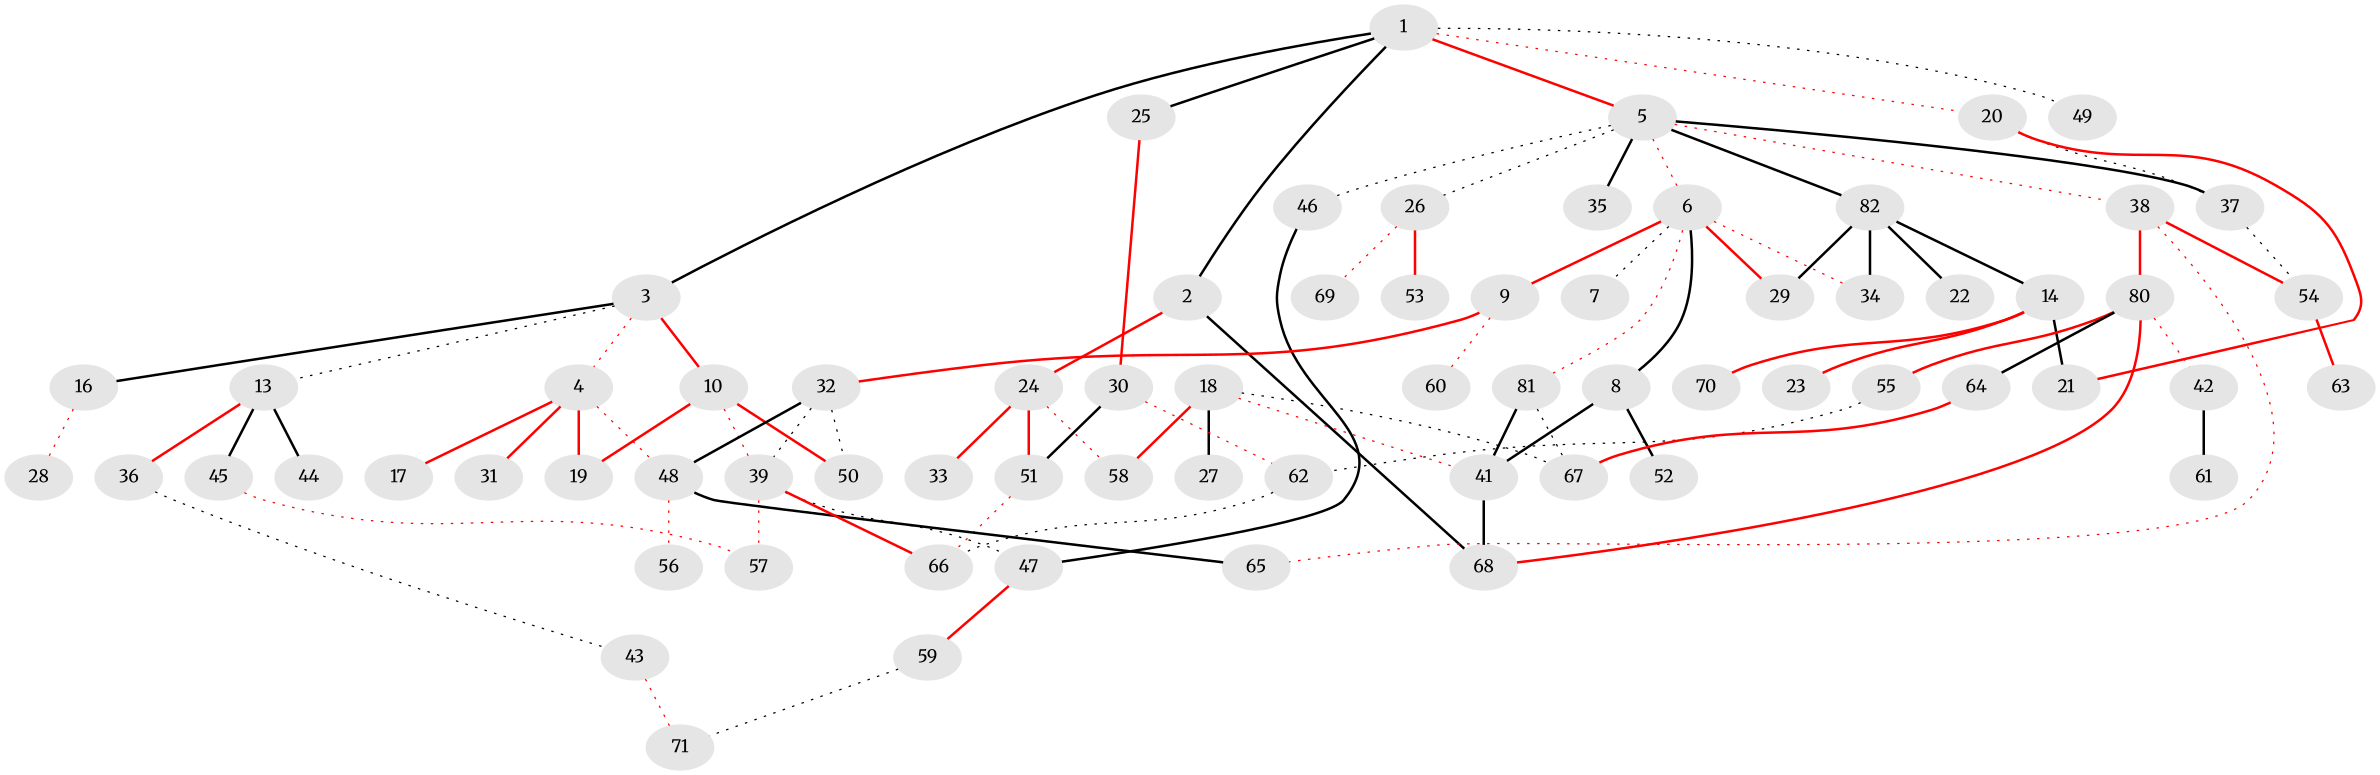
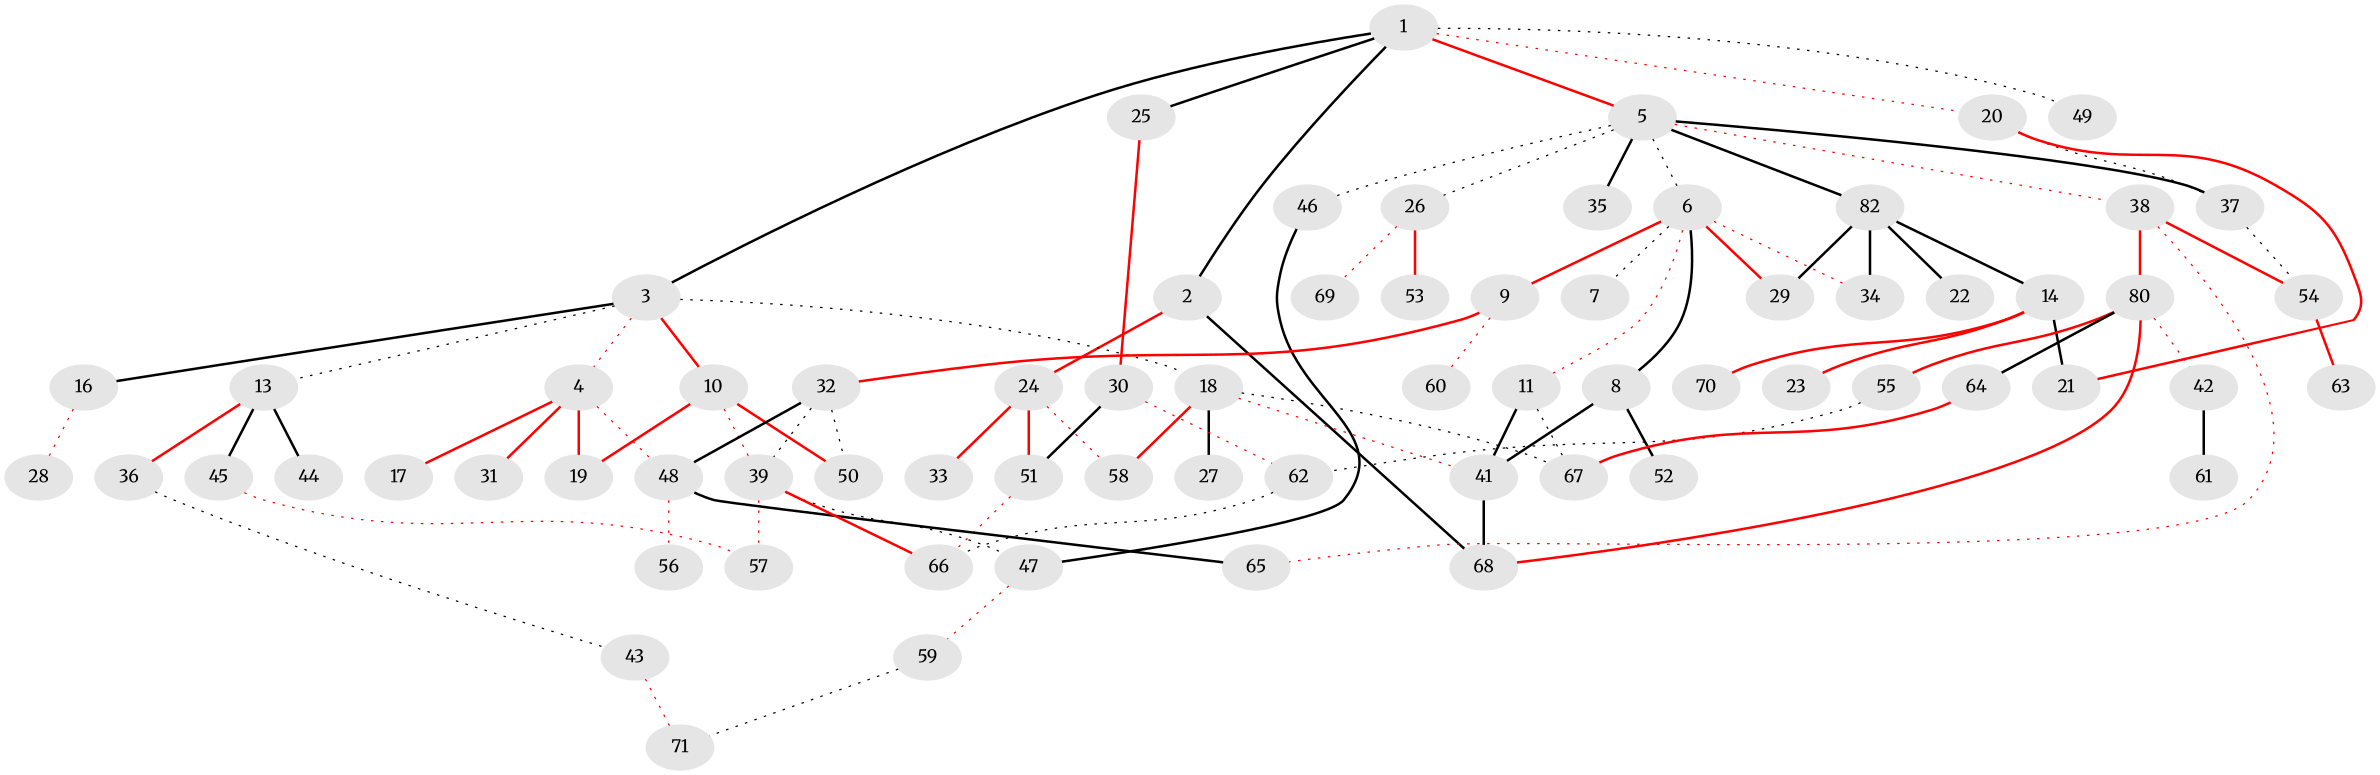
  graph {
    fontname=Merriweather
    node [color=gray90 fontname=Merriweather style=filled]
    edge [color=red fontname=Merriweather style=bold]
    1
    2
    3
    5
    20
    25
    49
    24
    68
    4
    10
    13
    16
    18
    6
    n16 [label=82]
    26
    35
    37
    38
    46
    21
    30
    58
    33
    51
    17
    19
    31
    48
    39
    50
    36
    44
    45
    28
    41
    67
    27
    65
    56
    7
    8
    9
-   11 [label=81]
+   11
    29
    34
    14
    22
    53
    69
    54
    n53 [label=80]
    47
    52
    32
    60
    57
    66
    23
    70
    43
    62
    71
    63
    42
    55
    64
    59
    61
    1 -- 2 [color=black]
    1 -- 3 [color=black]
    1 -- 5
    1 -- 20 [style=dotted]
    1 -- 25 [color=black]
    1 -- 49 [color=black style=dotted]
    2 -- 24
    2 -- 68 [color=black]
    3 -- 4 [style=dotted]
    3 -- 10
    3 -- 13 [color=black style=dotted]
    3 -- 16 [color=black]
-   5 -- 6 [style=dotted]
+   3 -- 18 [color=black style=dotted]
+   5 -- 6 [color=black style=dotted]
    5 -- n16 [color=black]
    5 -- 26 [color=black style=dotted]
    5 -- 35 [color=black]
    5 -- 37 [color=black]
    5 -- 38 [style=dotted]
    5 -- 46 [color=black style=dotted]
    20 -- 37 [color=black style=dotted]
    20 -- 21
    25 -- 30
    24 -- 58 [style=dotted]
    24 -- 33
    24 -- 51
    4 -- 17
    4 -- 19
    4 -- 31
    4 -- 48 [style=dotted]
    10 -- 19
    10 -- 39 [style=dotted]
    10 -- 50
    13 -- 36
    13 -- 44 [color=black]
    13 -- 45 [color=black]
    16 -- 28 [style=dotted]
    18 -- 58
    18 -- 41 [style=dotted]
    18 -- 67 [color=black style=dotted]
    18 -- 27 [color=black]
    6 -- 7 [color=black style=dotted]
    6 -- 8 [color=black]
    6 -- 9
    6 -- 11 [style=dotted]
    6 -- 29
    6 -- 34 [style=dotted]
    n16 -- 29 [color=black]
    n16 -- 34 [color=black]
    n16 -- 14 [color=black]
    n16 -- 22 [color=black]
    26 -- 53
    26 -- 69 [style=dotted]
    37 -- 54 [color=black style=dotted]
    38 -- 65 [style=dotted]
    38 -- 54
    38 -- n53
    46 -- 47 [color=black]
    30 -- 51 [color=black]
    30 -- 62 [style=dotted]
    51 -- 66 [style=dotted]
    48 -- 65 [color=black]
    48 -- 56 [style=dotted]
    39 -- 47 [color=black style=dotted]
    39 -- 57 [style=dotted]
    39 -- 66
    36 -- 43 [color=black style=dotted]
    45 -- 57 [style=dotted]
    41 -- 68 [color=black]
    8 -- 41 [color=black]
    8 -- 52 [color=black]
    9 -- 32
    9 -- 60 [style=dotted]
    11 -- 41 [color=black]
    11 -- 67 [color=black style=dotted]
    14 -- 21 [color=black]
    14 -- 23
    14 -- 70
    54 -- 63
    n53 -- 68
    n53 -- 42 [style=dotted]
    n53 -- 55
    n53 -- 64 [color=black]
-   47 -- 59
+   47 -- 59 [style=dotted]
    32 -- 48 [color=black]
    32 -- 39 [color=black style=dotted]
    32 -- 50 [color=black style=dotted]
    43 -- 71 [style=dotted]
    62 -- 66 [color=black style=dotted]
    42 -- 61 [color=black]
    55 -- 62 [color=black style=dotted]
    64 -- 67
    59 -- 71 [color=black style=dotted]
  }
